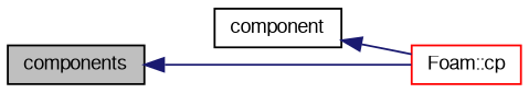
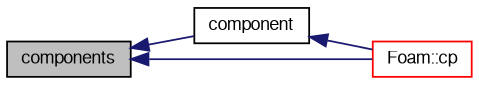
  digraph {
    rankdir=LR
    node [color=black fontname=FreeSans fontsize=10 shape=record]
    edge [color=midnightblue dir=back fontname=FreeSans fontsize=10 labelfontname=FreeSans labelfontsize=10 style=solid]
    n1 [fillcolor=grey75 fontcolor=black height=0.2 label=components style=filled width=0.4]
    n2 [height=0.2 label=component width=0.4]
    n3 [color=red height=0.2 label="Foam::cp" width=0.4]
+   n1 -> n2
    n1 -> n3
    n2 -> n3
  }
